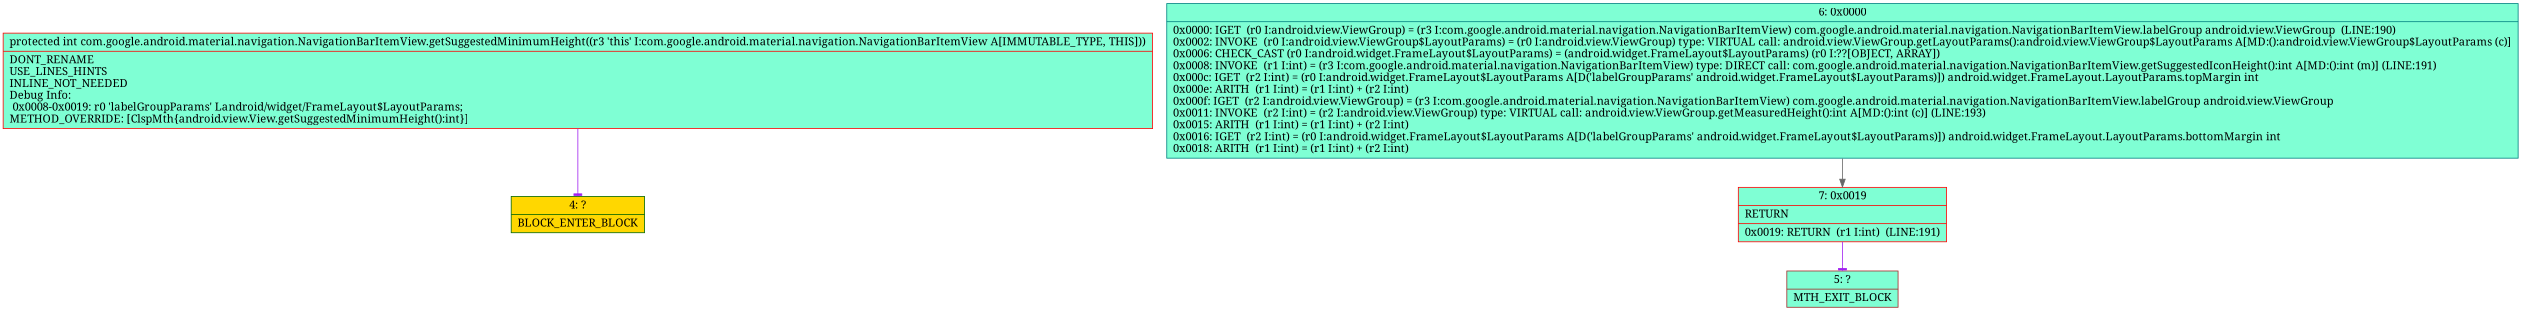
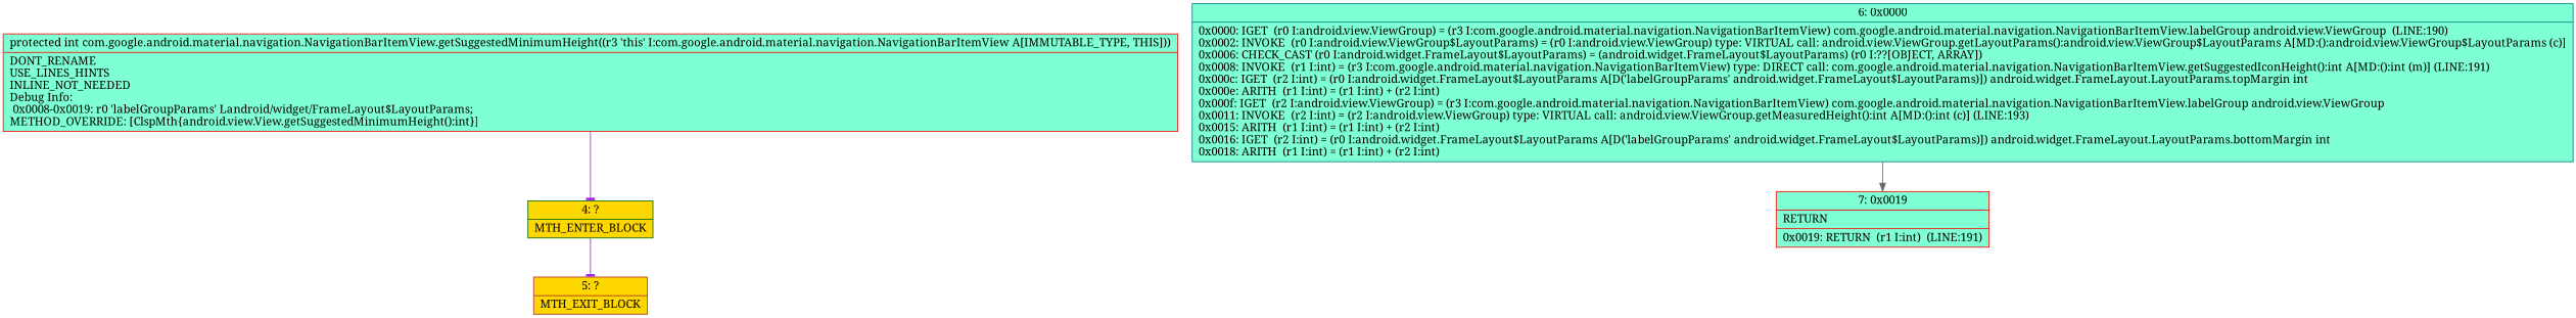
  digraph {
    fontname="Noto Serif"
    node [color=red fillcolor=aquamarine fontname="Noto Serif" shape=record style=filled]
    edge [arrowhead=tee color=purple fontname="Noto Serif"]
-   n1 [color=darkgreen fillcolor=gold label="{4\:\ ?|BLOCK_ENTER_BLOCK\l}"]
+   n1 [color=darkgreen fillcolor=gold label="{4\:\ ?|MTH_ENTER_BLOCK\l}"]
    n2 [color=teal label="{6\:\ 0x0000|0x0000: IGET  (r0 I:android.view.ViewGroup) = (r3 I:com.google.android.material.navigation.NavigationBarItemView) com.google.android.material.navigation.NavigationBarItemView.labelGroup android.view.ViewGroup  (LINE:190)\l0x0002: INVOKE  (r0 I:android.view.ViewGroup$LayoutParams) = (r0 I:android.view.ViewGroup) type: VIRTUAL call: android.view.ViewGroup.getLayoutParams():android.view.ViewGroup$LayoutParams A[MD:():android.view.ViewGroup$LayoutParams (c)]\l0x0006: CHECK_CAST (r0 I:android.widget.FrameLayout$LayoutParams) = (android.widget.FrameLayout$LayoutParams) (r0 I:??[OBJECT, ARRAY]) \l0x0008: INVOKE  (r1 I:int) = (r3 I:com.google.android.material.navigation.NavigationBarItemView) type: DIRECT call: com.google.android.material.navigation.NavigationBarItemView.getSuggestedIconHeight():int A[MD:():int (m)] (LINE:191)\l0x000c: IGET  (r2 I:int) = (r0 I:android.widget.FrameLayout$LayoutParams A[D('labelGroupParams' android.widget.FrameLayout$LayoutParams)]) android.widget.FrameLayout.LayoutParams.topMargin int \l0x000e: ARITH  (r1 I:int) = (r1 I:int) + (r2 I:int) \l0x000f: IGET  (r2 I:android.view.ViewGroup) = (r3 I:com.google.android.material.navigation.NavigationBarItemView) com.google.android.material.navigation.NavigationBarItemView.labelGroup android.view.ViewGroup \l0x0011: INVOKE  (r2 I:int) = (r2 I:android.view.ViewGroup) type: VIRTUAL call: android.view.ViewGroup.getMeasuredHeight():int A[MD:():int (c)] (LINE:193)\l0x0015: ARITH  (r1 I:int) = (r1 I:int) + (r2 I:int) \l0x0016: IGET  (r2 I:int) = (r0 I:android.widget.FrameLayout$LayoutParams A[D('labelGroupParams' android.widget.FrameLayout$LayoutParams)]) android.widget.FrameLayout.LayoutParams.bottomMargin int \l0x0018: ARITH  (r1 I:int) = (r1 I:int) + (r2 I:int) \l}"]
    n3 [label="{7\:\ 0x0019|RETURN\l|0x0019: RETURN  (r1 I:int)  (LINE:191)\l}"]
-   n4 [color=brown label="{5\:\ ?|MTH_EXIT_BLOCK\l}"]
+   n4 [color=brown fillcolor=gold label="{5\:\ ?|MTH_EXIT_BLOCK\l}"]
    n5 [label="{protected int com.google.android.material.navigation.NavigationBarItemView.getSuggestedMinimumHeight((r3 'this' I:com.google.android.material.navigation.NavigationBarItemView A[IMMUTABLE_TYPE, THIS]))  | DONT_RENAME\lUSE_LINES_HINTS\lINLINE_NOT_NEEDED\lDebug Info:\l  0x0008\-0x0019: r0 'labelGroupParams' Landroid\/widget\/FrameLayout$LayoutParams;\lMETHOD_OVERRIDE: [ClspMth\{android.view.View.getSuggestedMinimumHeight():int\}]\l}"]
    n2 -> n3 [arrowhead=normal color=gray40]
-   n3 -> n4
+   n1 -> n4
    n5 -> n1
  }
